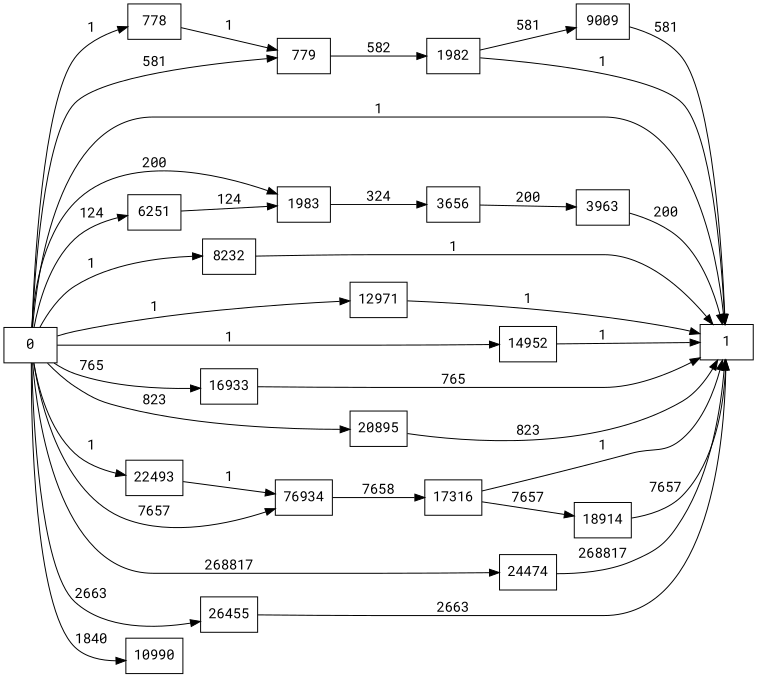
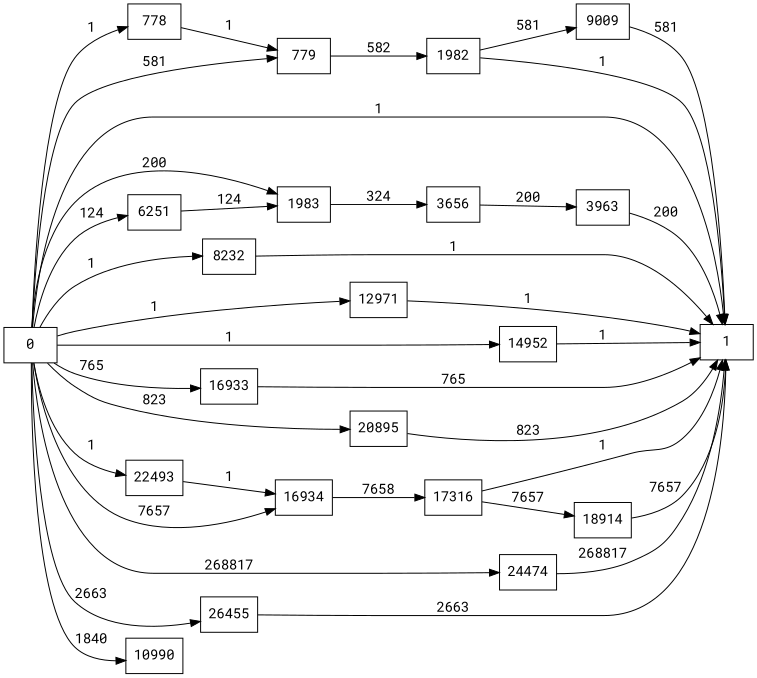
  digraph {
    fontname="Roboto Mono"
    rankdir=LR
    node [fontname="Roboto Mono" shape=rectangle]
    edge [fontname="Roboto Mono"]
    778
    779
    1982
    1
    9009
    1983
    3656
    3963
    6251
    8232
    12971
    14952
    16933
-   16934 [label=76934]
+   16934
    17316
    18914
    20895
    22493
    24474
    26455
    0
    10990
    778 -> 779 [label=1]
    779 -> 1982 [label=582]
    1982 -> 1 [label=1]
    1982 -> 9009 [label=581]
    9009 -> 1 [label=581]
    1983 -> 3656 [label=324]
    3656 -> 3963 [label=200]
    3963 -> 1 [label=200]
    6251 -> 1983 [label=124]
    8232 -> 1 [label=1]
    12971 -> 1 [label=1]
    14952 -> 1 [label=1]
    16933 -> 1 [label=765]
    16934 -> 17316 [label=7658]
    17316 -> 1 [label=1]
    17316 -> 18914 [label=7657]
    18914 -> 1 [label=7657]
    20895 -> 1 [label=823]
    22493 -> 16934 [label=1]
    24474 -> 1 [label=268817]
    26455 -> 1 [label=2663]
    0 -> 778 [label=1]
    0 -> 779 [label=581]
    0 -> 1 [label=1]
    0 -> 1983 [label=200]
    0 -> 6251 [label=124]
    0 -> 8232 [label=1]
    0 -> 12971 [label=1]
    0 -> 14952 [label=1]
    0 -> 16933 [label=765]
    0 -> 16934 [label=7657]
    0 -> 20895 [label=823]
    0 -> 22493 [label=1]
    0 -> 24474 [label=268817]
    0 -> 26455 [label=2663]
    0 -> 10990 [label=1840]
  }
